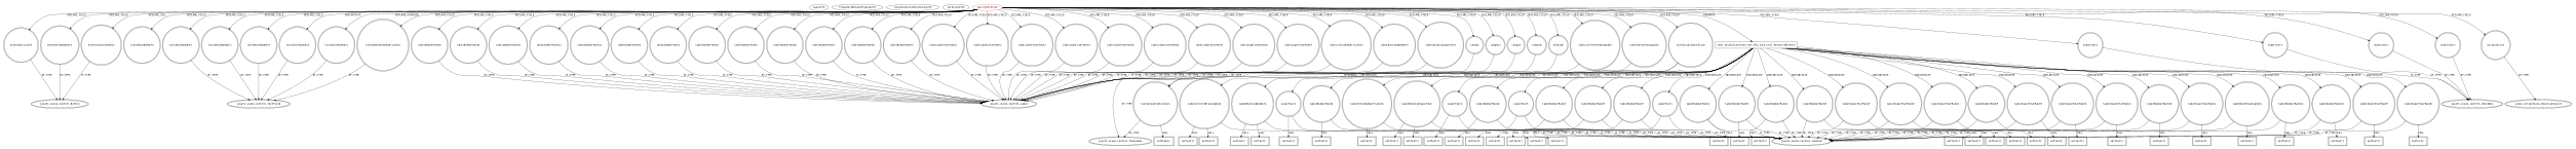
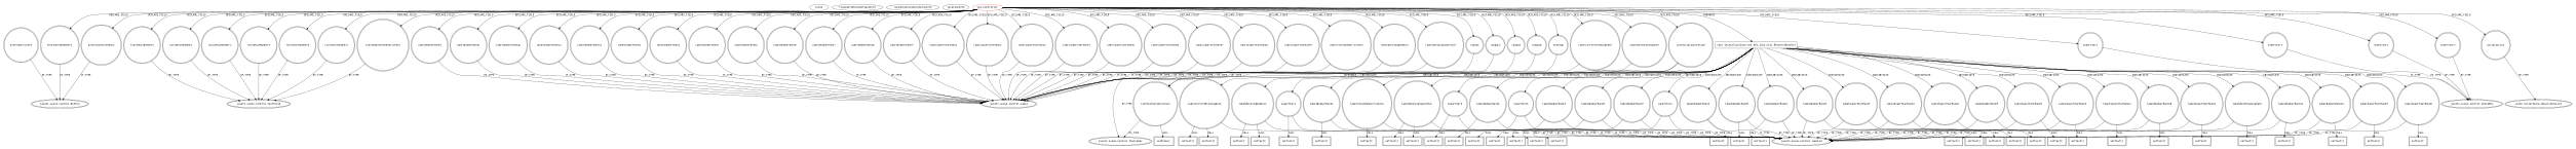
  digraph {
    fontname="JetBrains Mono"
    node [fontname="JetBrains Mono" isFrameworkType=true vertexType=FIELD_DECLARATION peripheries=2 shape=circle]
    edge [fontname="JetBrains Mono"]
-   baseInfo [category=extension_graph graphId=4315 isAnonymous=false possibleRelation=false isFrameworkType="" vertexType="" peripheries="" shape=""]
+   baseInfo [category=extension_graph graphId=4315 isAnonymous=false possibleRelation=false label=scene isFrameworkType="" vertexType="" peripheries="" shape=""]
    frameworkRelatedTypesInfo [0="javafx.fxml.Initializable" isFrameworkType="" vertexType="" peripheries="" shape=""]
    possibleCollaborationsInfo [isFrameworkType="" vertexType="" peripheries="" shape=""]
    locationInfo [contextSignature=Controller filePath="/stoeffu-LotterySystem/LotterySystem-master/src/gui/Controller.java" graphId=4315 projectName="stoeffu-LotterySystem" isFrameworkType="" vertexType="" peripheries="" shape=""]
    n5 [color=red isFrameworkType=false label="gui.Controller" vertexType=ROOT_CLIENT_CLASS_DECLARATION peripheries="" shape=""]
    n6 [label=buttonBuyTicket]
    n7 [label=buttonDrawNumbers]
    n8 [label=buttonSimulateBuys]
    n9 [label=fieldAmountRandomTickets]
    n10 [label=fieldMainNumber0]
    n11 [label=fieldMainNumber1]
    n12 [label=fieldMainNumber3]
    n13 [label=fieldMainNumber4]
    n14 [label=fieldStarNumber0]
    n15 [label=fieldStarNumber1]
    n16 [label=labelCurrentDrawingDate]
    n17 [label=labelNextDrawingDate]
    n18 [label=labelNumberRank0]
    n19 [label=labelNumberRank1]
    n20 [label=labelNumberRank10]
    n21 [label=labelNumberRank11]
    n22 [label=labelNumberRank12]
    n23 [label=labelNumberRank2]
    n24 [label=labelNumberRank3]
    n25 [label=labelNumberRank4]
    n26 [label=labelNumberRank5]
    n27 [label=labelNumberRank6]
    n28 [label=labelNumberRank7]
    n29 [label=labelNumberRank8]
    n30 [label=labelNumberRank9]
    n31 [label=labelSuperStarRank1]
    n32 [label=labelSuperStarRank2]
    n33 [label=labelSuperStarRank3]
    n34 [label=labelSuperStarRank4]
    n35 [label=labelSuperStarRank5]
    n36 [label=labelSuperStarRank6]
    n37 [label=labelSuperStarRank7]
    n38 [label=labelSuperStarRank8]
    n39 [label=labelSuperStarRank9]
    n40 [label=labelTotalNumberTickets]
    n41 [label=labelWinningNumbers]
    n42 [label=labelWinningSuperStar]
    n43 [label=langDE]
    n44 [label=langDE2]
    n45 [label=langEN]
    n46 [label=langEN2]
    n47 [label=listValidityDuration]
    n48 [label=message]
    n49 [label=superStar1]
    n50 [label=superStar2]
    n51 [label=superStar3]
    n52 [label=superStar4]
    n53 [label=validityList]
    n54 [isFrameworkType=false label="void initialize(java.net.URL,java.util.ResourceBundle)" shape=box vertexType=OVERRIDING_METHOD_DECLARATION peripheries=""]
    n55 [label="javafx.scene.control.Button" vertexType=FRAMEWORK_CLASS_TYPE shape=""]
    n56 [label="javafx.scene.control.TextField" vertexType=FRAMEWORK_CLASS_TYPE shape=""]
    n57 [label="javafx.scene.control.Label" vertexType=FRAMEWORK_CLASS_TYPE shape=""]
    n58 [label="javafx.scene.control.ChoiceBox" vertexType=FRAMEWORK_CLASS_TYPE shape=""]
    n59 [label=listValidityDuration vertexType=VARIABLE_EXPRESION]
    n60 [label="javafx.scene.control.CheckBox" vertexType=FRAMEWORK_CLASS_TYPE shape=""]
    n61 [label="scene.collections.ObservableList" vertexType=FRAMEWORK_INTERFACE_TYPE shape=""]
    n62 [label=labelNextDrawingDate vertexType=VARIABLE_EXPRESION]
    n63 [label=superStar1 vertexType=VARIABLE_EXPRESION]
    n64 [label=superStar2 vertexType=VARIABLE_EXPRESION]
    n65 [label=superStar3 vertexType=VARIABLE_EXPRESION]
    n66 [label=superStar4 vertexType=VARIABLE_EXPRESION]
    n67 [label=labelCurrentDrawingDate vertexType=VARIABLE_EXPRESION]
    n68 [label=labelWinningNumbers vertexType=VARIABLE_EXPRESION]
    n69 [label=labelWinningSuperStar vertexType=VARIABLE_EXPRESION]
    n70 [label=labelTotalNumberTickets vertexType=VARIABLE_EXPRESION]
    n71 [label=labelNumberRank0 vertexType=VARIABLE_EXPRESION]
    n72 [label=labelNumberRank1 vertexType=VARIABLE_EXPRESION]
    n73 [label=labelNumberRank2 vertexType=VARIABLE_EXPRESION]
    n74 [label=labelNumberRank3 vertexType=VARIABLE_EXPRESION]
    n75 [label=labelNumberRank4 vertexType=VARIABLE_EXPRESION]
    n76 [label=labelNumberRank5 vertexType=VARIABLE_EXPRESION]
    n77 [label=labelNumberRank6 vertexType=VARIABLE_EXPRESION]
    n78 [label=labelNumberRank7 vertexType=VARIABLE_EXPRESION]
    n79 [label=labelNumberRank8 vertexType=VARIABLE_EXPRESION]
    n80 [label=labelNumberRank9 vertexType=VARIABLE_EXPRESION]
    n81 [label=labelNumberRank10 vertexType=VARIABLE_EXPRESION]
    n82 [label=labelNumberRank11 vertexType=VARIABLE_EXPRESION]
    n83 [label=labelNumberRank12 vertexType=VARIABLE_EXPRESION]
    n84 [label=labelSuperStarRank9 vertexType=VARIABLE_EXPRESION]
    n85 [label=labelSuperStarRank8 vertexType=VARIABLE_EXPRESION]
    n86 [label=labelSuperStarRank7 vertexType=VARIABLE_EXPRESION]
    n87 [label=labelSuperStarRank6 vertexType=VARIABLE_EXPRESION]
    n88 [label=labelSuperStarRank5 vertexType=VARIABLE_EXPRESION]
    n89 [label=labelSuperStarRank4 vertexType=VARIABLE_EXPRESION]
    n90 [label=labelSuperStarRank3 vertexType=VARIABLE_EXPRESION]
    n91 [label=labelSuperStarRank2 vertexType=VARIABLE_EXPRESION]
    n92 [label=labelSuperStarRank1 vertexType=VARIABLE_EXPRESION]
    n93 [label="setItems()" shape=box vertexType=INSIDE_CALL]
    n94 [label="javafx.scene.control.Labeled" vertexType=FRAMEWORK_CLASS_TYPE shape=""]
    n95 [label="setText()" shape=box vertexType=INSIDE_CALL]
    n96 [label="setText()" shape=box vertexType=INSIDE_CALL]
    n97 [label="setText()" shape=box vertexType=INSIDE_CALL]
    n98 [label="setText()" shape=box vertexType=INSIDE_CALL]
    n99 [label="setText()" shape=box vertexType=INSIDE_CALL]
    n100 [label="setText()" shape=box vertexType=INSIDE_CALL]
    n101 [label="setText()" shape=box vertexType=INSIDE_CALL]
    n102 [label="setText()" shape=box vertexType=INSIDE_CALL]
    n103 [label="setText()" shape=box vertexType=INSIDE_CALL]
    n104 [label="setText()" shape=box vertexType=INSIDE_CALL]
    n105 [label="setText()" shape=box vertexType=INSIDE_CALL]
    n106 [label="setText()" shape=box vertexType=INSIDE_CALL]
    n107 [label="setText()" shape=box vertexType=INSIDE_CALL]
    n108 [label="setText()" shape=box vertexType=INSIDE_CALL]
    n109 [label="setText()" shape=box vertexType=INSIDE_CALL]
    n110 [label="setText()" shape=box vertexType=INSIDE_CALL]
    n111 [label="setText()" shape=box vertexType=INSIDE_CALL]
    n112 [label="setText()" shape=box vertexType=INSIDE_CALL]
    n113 [label="setText()" shape=box vertexType=INSIDE_CALL]
    n114 [label="setText()" shape=box vertexType=INSIDE_CALL]
    n115 [label="setText()" shape=box vertexType=INSIDE_CALL]
    n116 [label="setText()" shape=box vertexType=INSIDE_CALL]
    n117 [label="setText()" shape=box vertexType=INSIDE_CALL]
    n118 [label="setText()" shape=box vertexType=INSIDE_CALL]
    n119 [label="setText()" shape=box vertexType=INSIDE_CALL]
    n120 [label="setText()" shape=box vertexType=INSIDE_CALL]
    n121 [label="setText()" shape=box vertexType=INSIDE_CALL]
    n122 [label="setText()" shape=box vertexType=INSIDE_CALL]
    n123 [label="setText()" shape=box vertexType=INSIDE_CALL]
    n124 [label="setText()" shape=box vertexType=INSIDE_CALL]
    n125 [label="setText()" shape=box vertexType=INSIDE_CALL]
    n126 [label="setText()" shape=box vertexType=INSIDE_CALL]
    n127 [label="setText()" shape=box vertexType=INSIDE_CALL]
    n128 [label="setText()" shape=box vertexType=INSIDE_CALL]
-   n5 -> n6 [label=DECLARE_FIELD]
    n5 -> n7 [label=DECLARE_FIELD]
-   n5 -> n8 [label=DECLARE_CALL]
+   n5 -> n8 [label=DECLARE_FIELD]
    n5 -> n9 [label=DECLARE_FIELD]
    n5 -> n10 [label=DECLARE_FIELD]
    n5 -> n11 [label=DECLARE_FIELD]
    n5 -> n12 [label=DECLARE_FIELD]
    n5 -> n13 [label=DECLARE_FIELD]
-   n5 -> n14 [label=INSTANTIATE]
-   n5 -> n15 [label=DECLARE_OVERRIDE]
+   n5 -> n14 [label=DECLARE_FIELD]
+   n5 -> n15 [label=DECLARE_FIELD]
    n5 -> n16 [label=DECLARE_FIELD]
    n5 -> n17 [label=DECLARE_FIELD]
    n5 -> n18 [label=DECLARE_FIELD]
    n5 -> n19 [label=DECLARE_FIELD]
    n5 -> n20 [label=DECLARE_FIELD]
    n5 -> n21 [label=DECLARE_FIELD]
    n5 -> n22 [label=DECLARE_FIELD]
    n5 -> n23 [label=DECLARE_FIELD]
    n5 -> n24 [label=DECLARE_FIELD]
    n5 -> n25 [label=DECLARE_FIELD]
    n5 -> n26 [label=DECLARE_FIELD]
    n5 -> n27 [label=DECLARE_FIELD]
    n5 -> n28 [label=DECLARE_FIELD]
    n5 -> n29 [label=DECLARE_FIELD]
    n5 -> n30 [label=DECLARE_FIELD]
    n5 -> n31 [label=DECLARE_FIELD]
    n5 -> n32 [label=DECLARE_FIELD]
    n5 -> n33 [label=DECLARE_FIELD]
    n5 -> n34 [label=DECLARE_FIELD]
    n5 -> n35 [label=DECLARE_FIELD]
    n5 -> n36 [label=DECLARE_FIELD]
    n5 -> n37 [label=DECLARE_FIELD]
    n5 -> n38 [label=DECLARE_FIELD]
    n5 -> n39 [label=DECLARE_FIELD]
    n5 -> n40 [label=DECLARE_FIELD]
    n5 -> n41 [label=DECLARE_FIELD]
    n5 -> n42 [label=DECLARE_FIELD]
    n5 -> n43 [label=DECLARE_FIELD]
    n5 -> n44 [label=DECLARE_FIELD]
    n5 -> n45 [label=DECLARE_FIELD]
    n5 -> n46 [label=DECLARE_FIELD]
    n5 -> n47 [label=DECLARE_FIELD]
    n5 -> n48 [label=DECLARE_FIELD]
    n5 -> n49 [label=DECLARE_FIELD]
    n5 -> n50 [label=DECLARE_FIELD]
    n5 -> n51 [label=DECLARE_FIELD]
    n5 -> n52 [label=DECLARE_FIELD]
    n5 -> n53 [label=DECLARE_FIELD]
    n5 -> n54 [label=OVERRIDE]
    n6 -> n55 [label=OF_TYPE]
    n7 -> n55 [label=OF_TYPE]
    n8 -> n55 [label=OF_TYPE]
    n9 -> n56 [label=OF_TYPE]
+   n10 -> n56 [label=OF_TYPE]
    n11 -> n56 [label=OF_TYPE]
    n12 -> n56 [label=OF_TYPE]
    n13 -> n56 [label=OF_TYPE]
    n14 -> n56 [label=OF_TYPE]
    n15 -> n56 [label=OF_TYPE]
    n16 -> n57 [label=OF_TYPE]
    n17 -> n57 [label=OF_TYPE]
    n18 -> n57 [label=OF_TYPE]
    n19 -> n57 [label=OF_TYPE]
    n20 -> n57 [label=OF_TYPE]
    n21 -> n57 [label=OF_TYPE]
    n22 -> n57 [label=OF_TYPE]
    n23 -> n57 [label=OF_TYPE]
    n24 -> n57 [label=OF_TYPE]
    n25 -> n57 [label=OF_TYPE]
    n26 -> n57 [label=OF_TYPE]
    n27 -> n57 [label=OF_TYPE]
    n28 -> n57 [label=OF_TYPE]
    n29 -> n57 [label=OF_TYPE]
    n30 -> n57 [label=OF_TYPE]
    n31 -> n57 [label=OF_TYPE]
    n32 -> n57 [label=OF_TYPE]
    n33 -> n57 [label=OF_TYPE]
    n34 -> n57 [label=OF_TYPE]
    n35 -> n57 [label=OF_TYPE]
    n36 -> n57 [label=OF_TYPE]
    n37 -> n57 [label=OF_TYPE]
    n38 -> n57 [label=OF_TYPE]
    n39 -> n57 [label=OF_TYPE]
    n40 -> n57 [label=OF_TYPE]
    n41 -> n57 [label=OF_TYPE]
    n42 -> n57 [label=OF_TYPE]
    n43 -> n57 [label=OF_TYPE]
    n44 -> n57 [label=OF_TYPE]
    n45 -> n57 [label=OF_TYPE]
    n46 -> n57 [label=OF_TYPE]
    n47 -> n58 [label=OF_TYPE]
    n47 -> n59 [label=REFERENCE]
    n48 -> n57 [label=OF_TYPE]
    n49 -> n60 [label=OF_TYPE]
    n50 -> n60 [label=OF_TYPE]
    n51 -> n60 [label=OF_TYPE]
    n52 -> n60 [label=OF_TYPE]
    n53 -> n61 [label=OF_TYPE]
    n54 -> n59 [label=INSTANTIATE]
    n54 -> n62 [label=INSTANTIATE]
    n54 -> n63 [label=INSTANTIATE]
    n54 -> n64 [label=INSTANTIATE]
    n54 -> n65 [label=INSTANTIATE]
    n54 -> n66 [label=INSTANTIATE]
    n54 -> n67 [label=INSTANTIATE]
    n54 -> n68 [label=INSTANTIATE]
    n54 -> n69 [label=INSTANTIATE]
    n54 -> n70 [label=INSTANTIATE]
    n54 -> n71 [label=INSTANTIATE]
    n54 -> n72 [label=INSTANTIATE]
    n54 -> n73 [label=INSTANTIATE]
    n54 -> n74 [label=INSTANTIATE]
    n54 -> n75 [label=INSTANTIATE]
    n54 -> n76 [label=INSTANTIATE]
    n54 -> n77 [label=INSTANTIATE]
    n54 -> n78 [label=INSTANTIATE]
    n54 -> n79 [label=INSTANTIATE]
    n54 -> n80 [label=INSTANTIATE]
    n54 -> n81 [label=INSTANTIATE]
    n54 -> n82 [label=INSTANTIATE]
    n54 -> n83 [label=INSTANTIATE]
    n54 -> n84 [label=INSTANTIATE]
    n54 -> n85 [label=INSTANTIATE]
    n54 -> n86 [label=INSTANTIATE]
    n54 -> n87 [label=INSTANTIATE]
    n54 -> n88 [label=INSTANTIATE]
    n54 -> n89 [label=INSTANTIATE]
    n54 -> n90 [label=INSTANTIATE]
    n54 -> n91 [label=INSTANTIATE]
    n54 -> n92 [label=INSTANTIATE]
    n59 -> n58 [label=OF_TYPE]
    n59 -> n93 [label=CALL]
    n62 -> n94 [label=OF_TYPE]
    n62 -> n95 [label=CALL]
    n63 -> n94 [label=OF_TYPE]
    n63 -> n96 [label=CALL]
    n64 -> n94 [label=OF_TYPE]
    n64 -> n97 [label=CALL]
    n65 -> n94 [label=OF_TYPE]
    n65 -> n98 [label=CALL]
    n66 -> n94 [label=OF_TYPE]
    n66 -> n99 [label=CALL]
    n67 -> n94 [label=OF_TYPE]
    n67 -> n100 [label=CALL]
    n67 -> n101 [label=CALL]
    n68 -> n94 [label=OF_TYPE]
    n68 -> n102 [label=CALL]
    n68 -> n103 [label=CALL]
    n69 -> n94 [label=OF_TYPE]
    n69 -> n104 [label=CALL]
    n69 -> n105 [label=CALL]
    n70 -> n94 [label=OF_TYPE]
    n70 -> n106 [label=CALL]
    n71 -> n94 [label=OF_TYPE]
    n71 -> n107 [label=CALL]
    n72 -> n94 [label=OF_TYPE]
    n72 -> n108 [label=CALL]
    n73 -> n94 [label=OF_TYPE]
    n73 -> n109 [label=CALL]
    n74 -> n94 [label=OF_TYPE]
    n74 -> n110 [label=CALL]
    n75 -> n94 [label=OF_TYPE]
    n75 -> n111 [label=CALL]
    n76 -> n94 [label=OF_TYPE]
    n76 -> n112 [label=CALL]
    n77 -> n94 [label=OF_TYPE]
    n77 -> n113 [label=CALL]
    n78 -> n94 [label=OF_TYPE]
    n78 -> n114 [label=CALL]
    n79 -> n94 [label=OF_TYPE]
    n79 -> n115 [label=CALL]
    n80 -> n94 [label=OF_TYPE]
    n80 -> n116 [label=CALL]
    n81 -> n94 [label=OF_TYPE]
    n81 -> n117 [label=CALL]
    n82 -> n94 [label=OF_TYPE]
    n82 -> n118 [label=CALL]
    n83 -> n94 [label=OF_TYPE]
    n83 -> n119 [label=CALL]
    n84 -> n94 [label=OF_TYPE]
    n84 -> n120 [label=CALL]
    n85 -> n94 [label=OF_TYPE]
    n85 -> n121 [label=CALL]
    n86 -> n94 [label=OF_TYPE]
    n86 -> n122 [label=CALL]
    n87 -> n94 [label=OF_TYPE]
    n87 -> n123 [label=CALL]
    n88 -> n94 [label=OF_TYPE]
    n88 -> n124 [label=CALL]
    n89 -> n94 [label=OF_TYPE]
    n89 -> n125 [label=CALL]
    n90 -> n94 [label=OF_TYPE]
    n90 -> n126 [label=CALL]
    n91 -> n94 [label=OF_TYPE]
    n91 -> n127 [label=CALL]
    n92 -> n94 [label=OF_TYPE]
    n92 -> n128 [label=CALL]
  }
